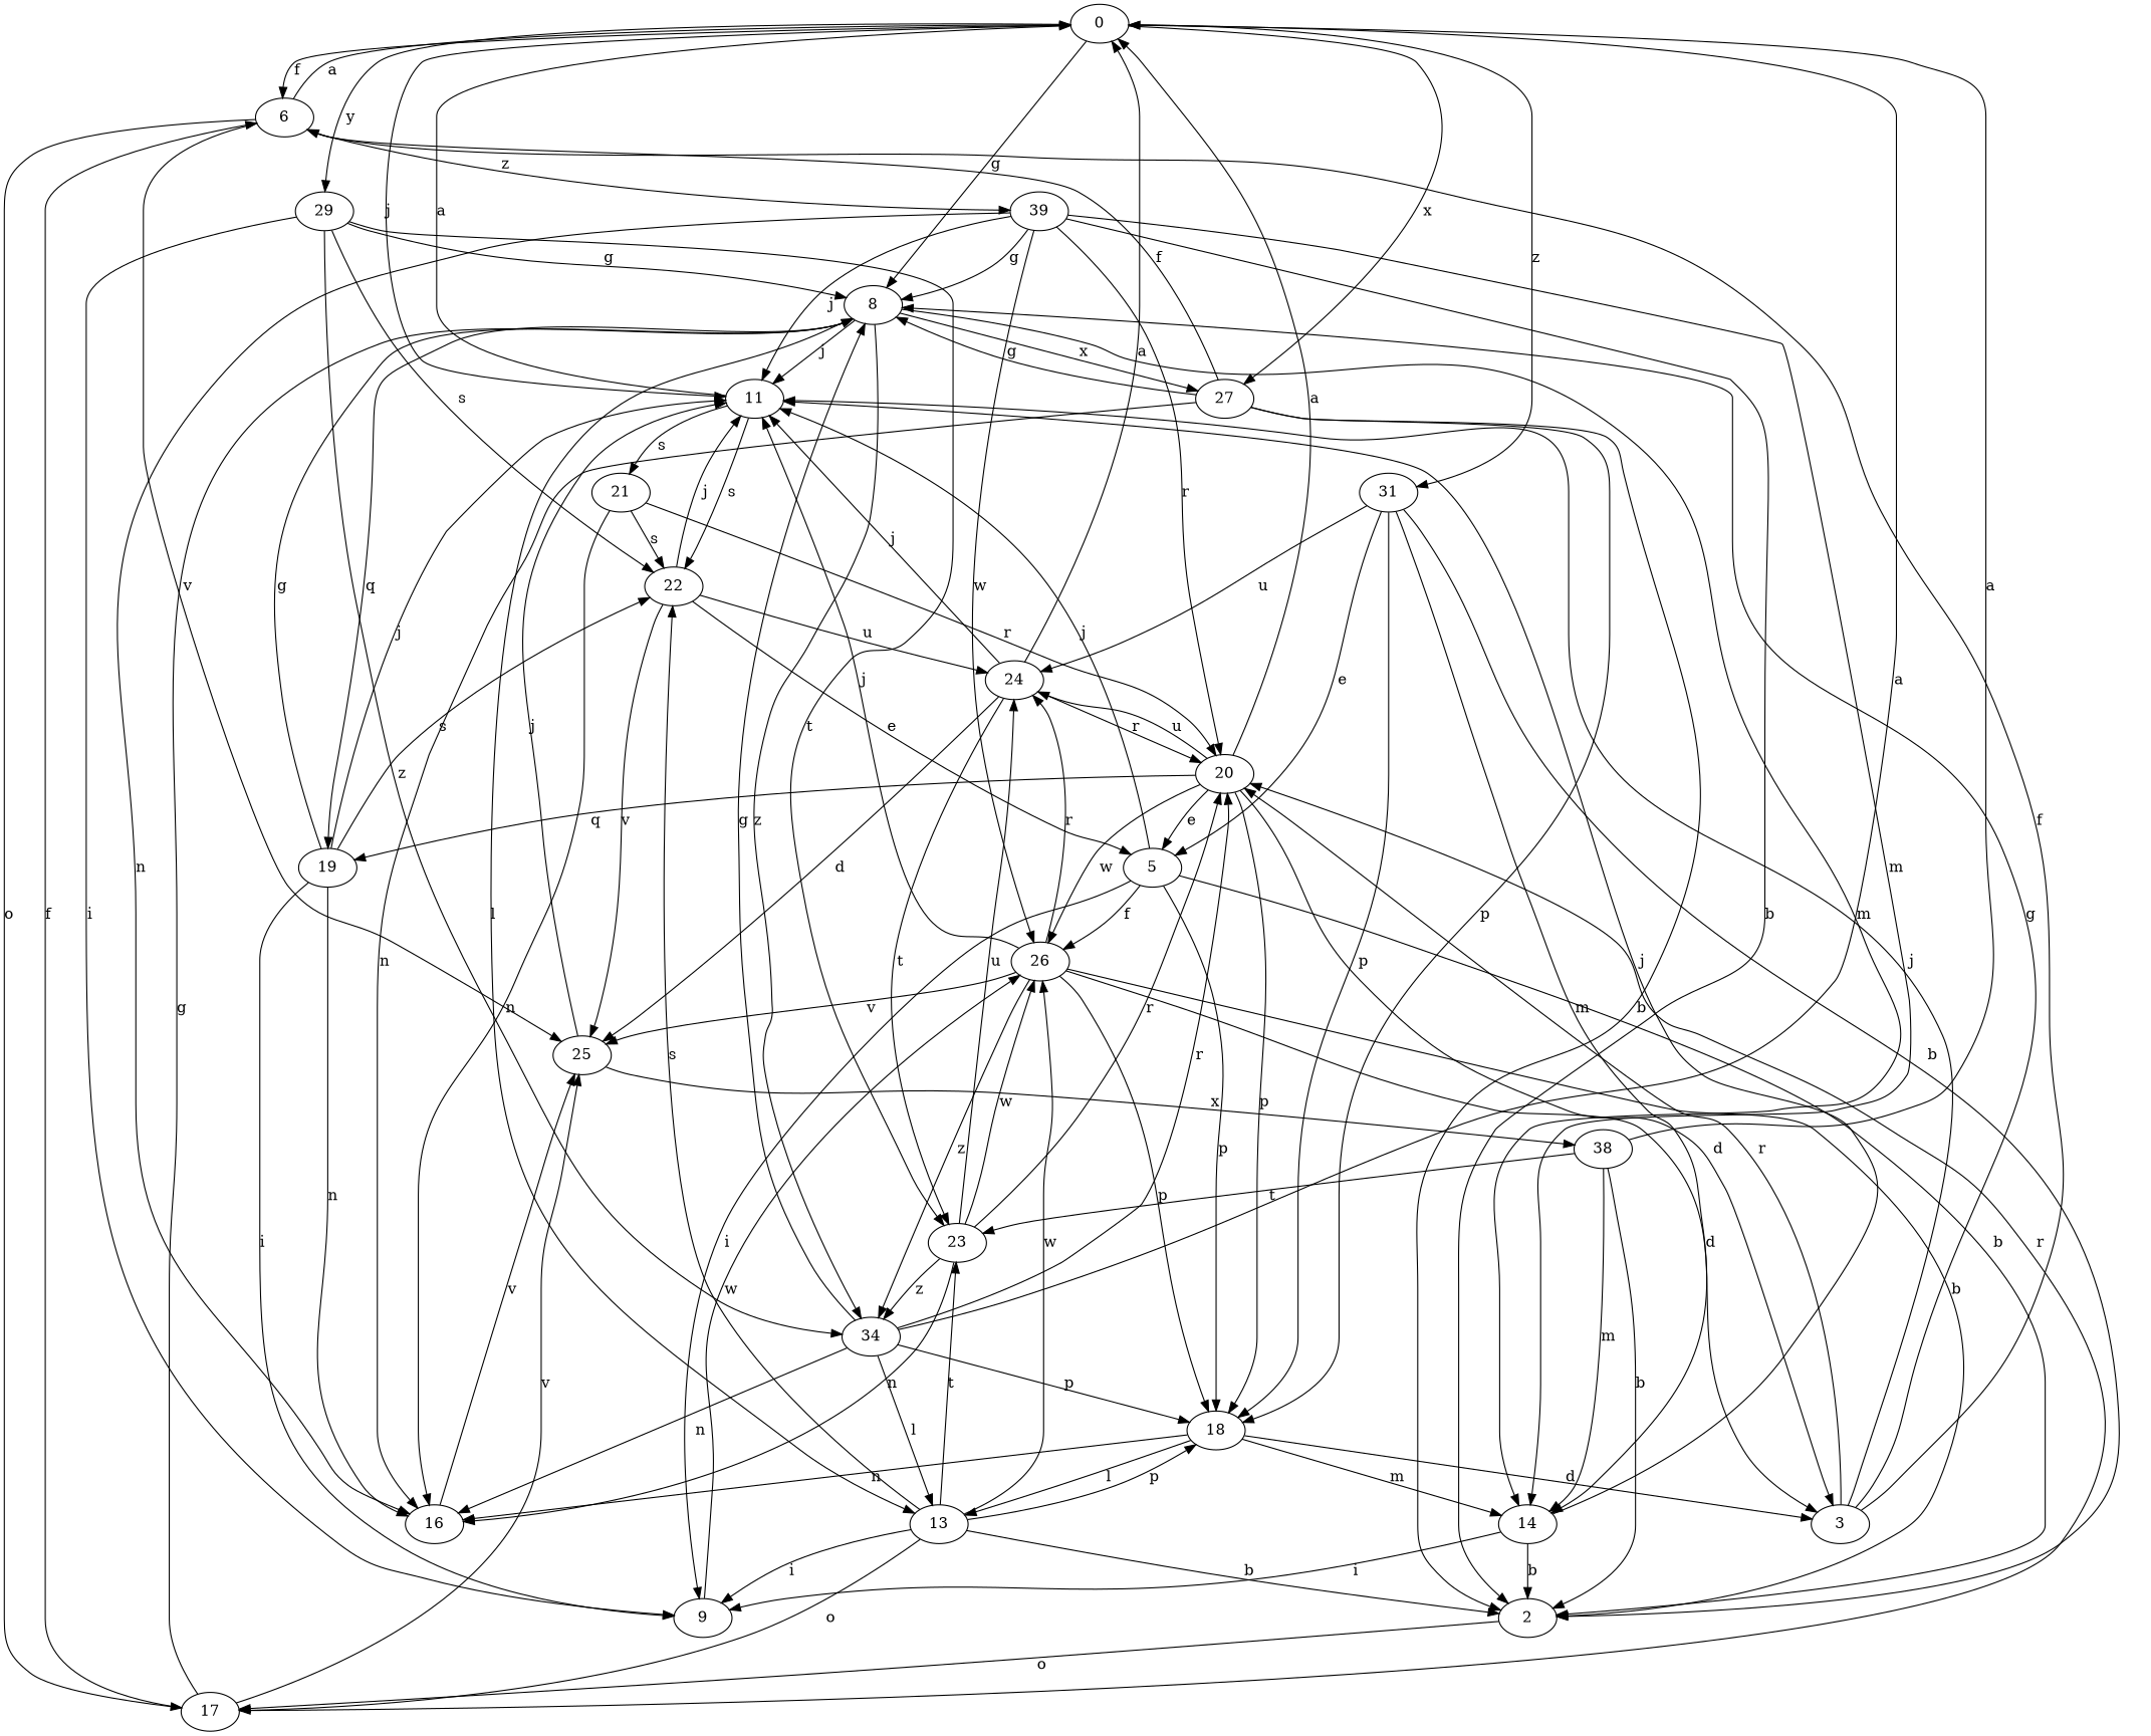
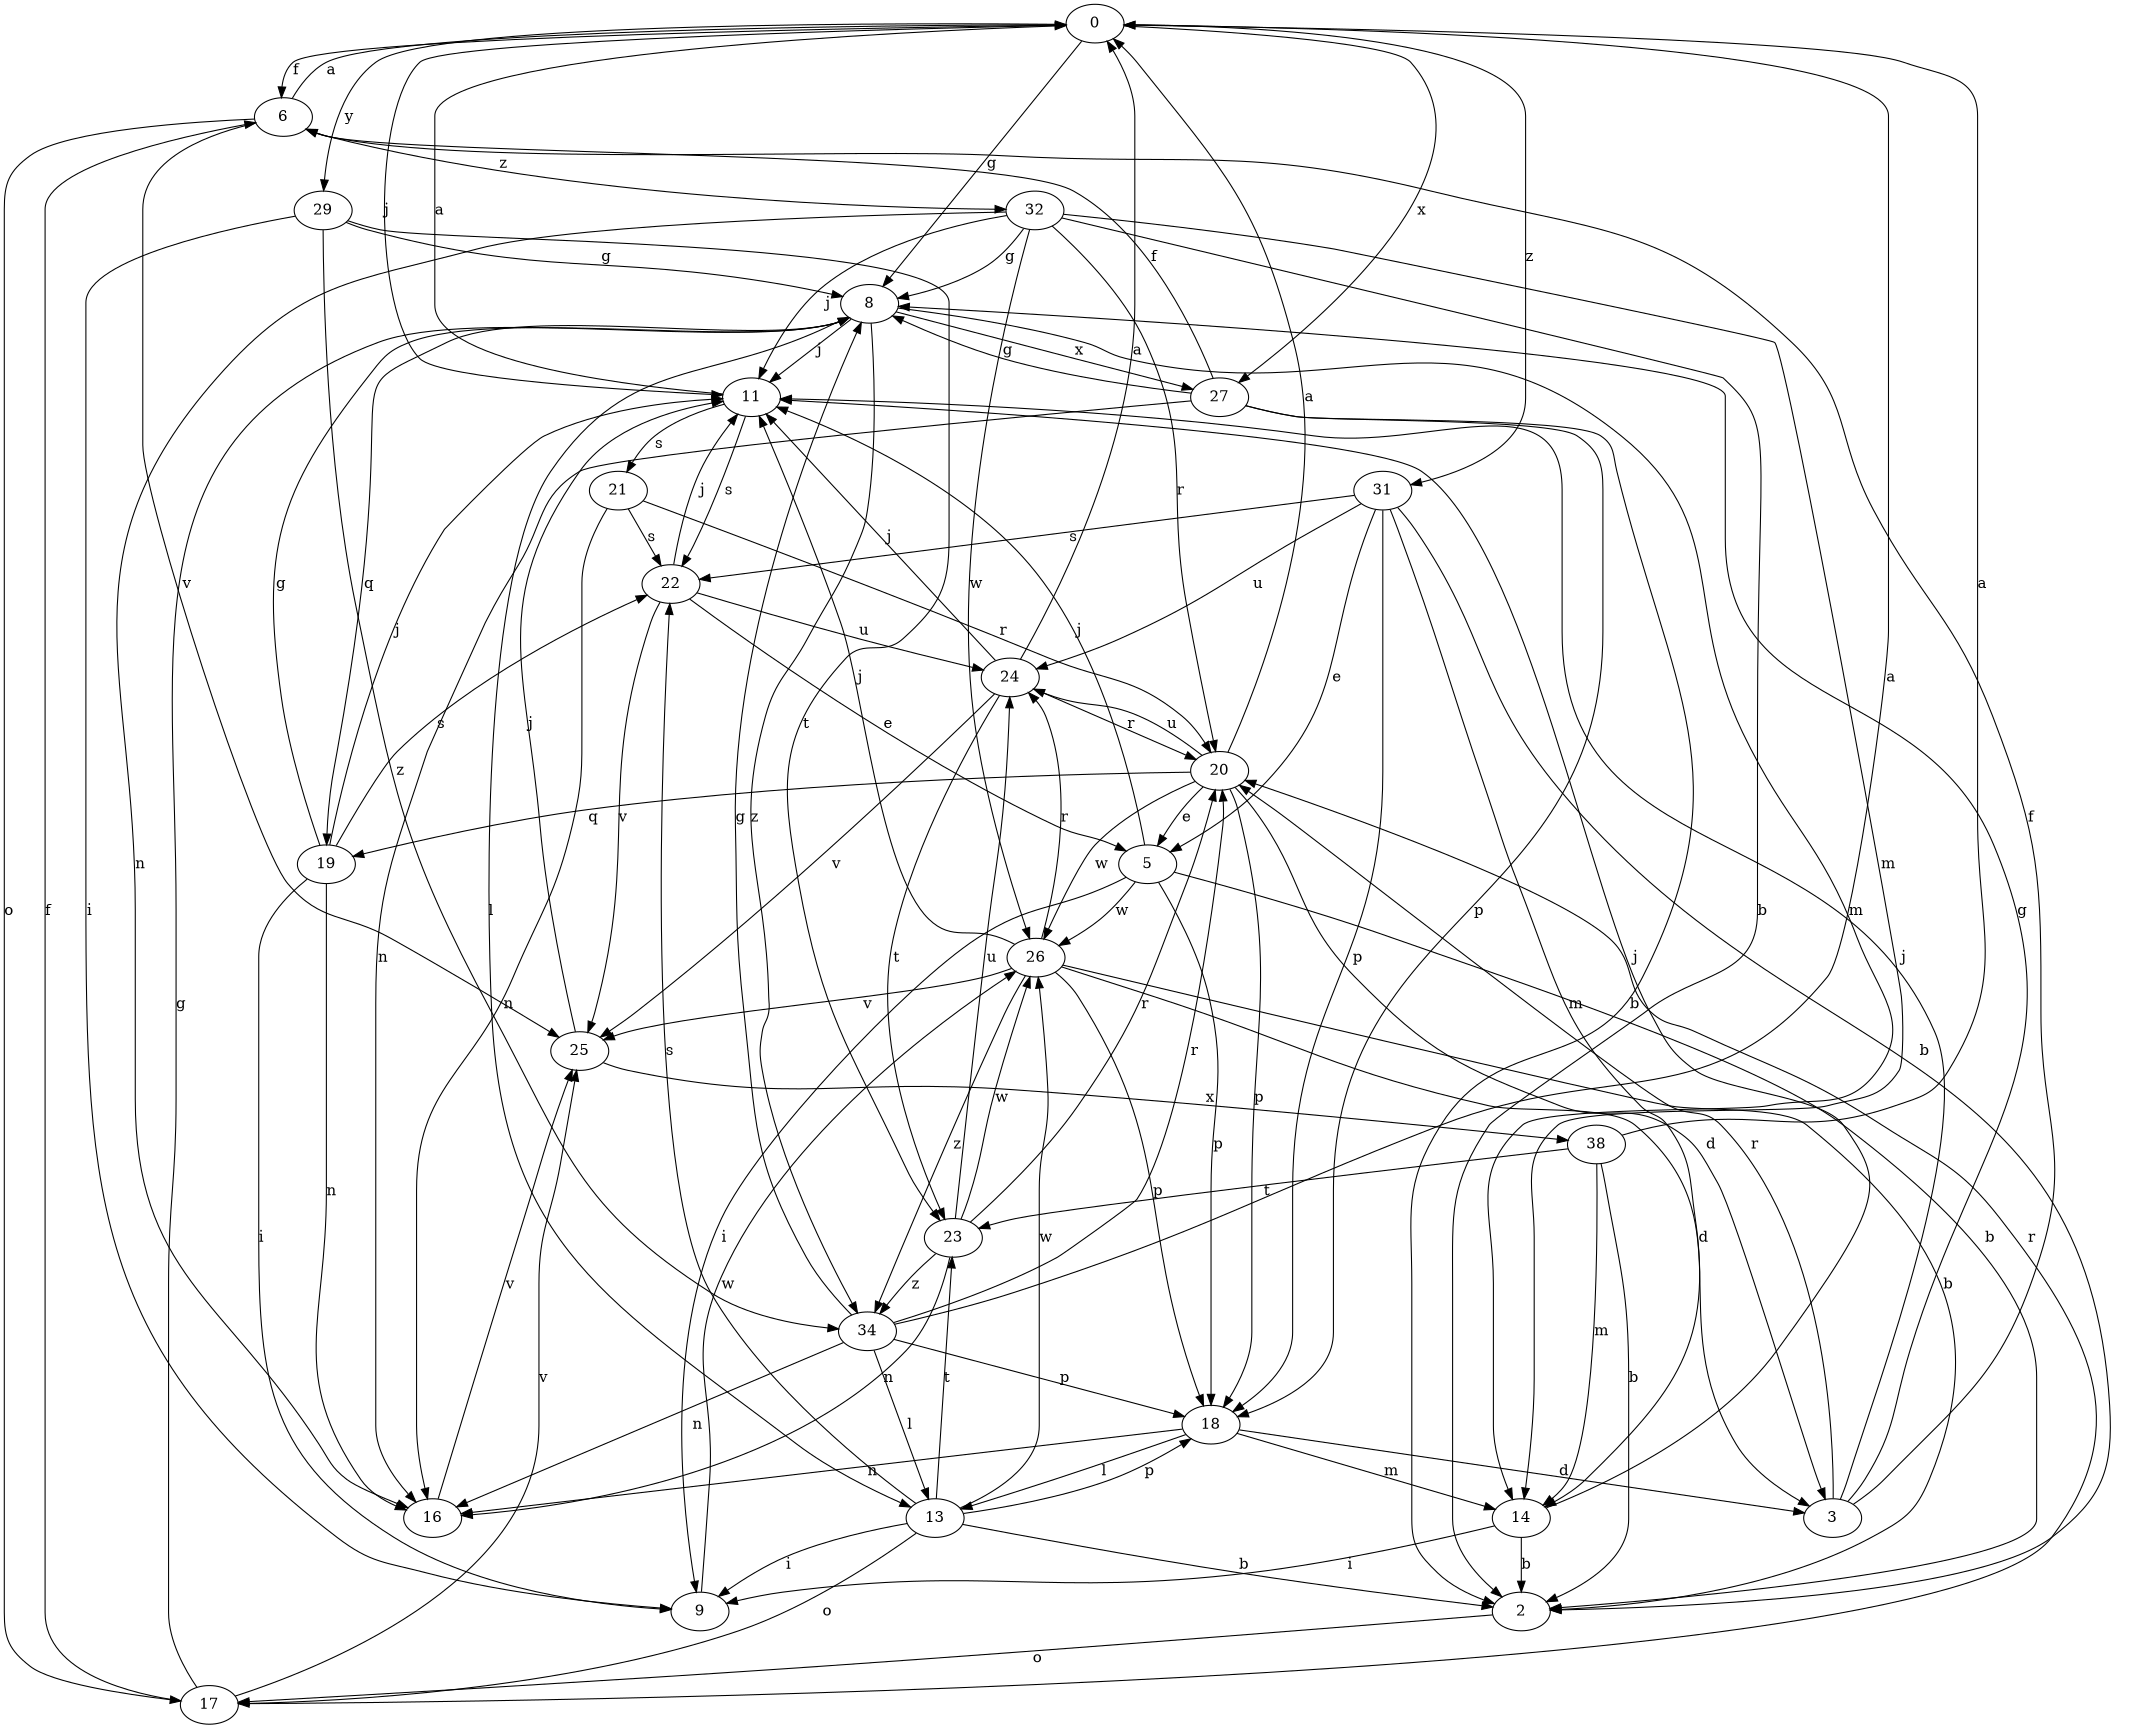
  strict digraph {
    0
    6
    8
    11
    27
    29
    31
    17
    25
-   32 [label=39]
+   32
    13
    14
    19
    34
    21
    22
    2
    18
    16
    9
    23
    5
    24
    20
    3
    26
    n27 [label=38]
    0 -> 6 [label=f]
    0 -> 8 [label=g]
    0 -> 11 [label=j]
    0 -> 27 [label=x]
    0 -> 29 [label=y]
    0 -> 31 [label=z]
    6 -> 0 [label=a]
    6 -> 17 [label=o]
    6 -> 25 [label=v]
    6 -> 32 [label=z]
    8 -> 11 [label=j]
    8 -> 27 [label=x]
    8 -> 13 [label=l]
    8 -> 14 [label=m]
    8 -> 19 [label=q]
    8 -> 34 [label=z]
    11 -> 0 [label=a]
    11 -> 21 [label=s]
    11 -> 22 [label=s]
    27 -> 6 [label=f]
    27 -> 8 [label=g]
    27 -> 2 [label=b]
    27 -> 18 [label=p]
    27 -> 16 [label=n]
    29 -> 8 [label=g]
    29 -> 34 [label=z]
-   29 -> 22 [label=s]
+   31 -> 22 [label=s]
    29 -> 9 [label=i]
    29 -> 23 [label=t]
    31 -> 14 [label=m]
    31 -> 2 [label=b]
    31 -> 18 [label=p]
    31 -> 5 [label=e]
    31 -> 24 [label=u]
    17 -> 6 [label=f]
    17 -> 8 [label=g]
    17 -> 25 [label=v]
    17 -> 20 [label=r]
    25 -> 11 [label=j]
    25 -> n27 [label=x]
    32 -> 8 [label=g]
    32 -> 11 [label=j]
    32 -> 14 [label=m]
    32 -> 2 [label=b]
    32 -> 16 [label=n]
    32 -> 20 [label=r]
    32 -> 26 [label=w]
    13 -> 17 [label=o]
    13 -> 22 [label=s]
    13 -> 2 [label=b]
    13 -> 18 [label=p]
    13 -> 9 [label=i]
    13 -> 23 [label=t]
    13 -> 26 [label=w]
    14 -> 11 [label=j]
    14 -> 2 [label=b]
    14 -> 9 [label=i]
    19 -> 8 [label=g]
    19 -> 11 [label=j]
    19 -> 22 [label=s]
    19 -> 16 [label=n]
    19 -> 9 [label=i]
    34 -> 0 [label=a]
    34 -> 8 [label=g]
    34 -> 13 [label=l]
    34 -> 18 [label=p]
    34 -> 16 [label=n]
    34 -> 20 [label=r]
    21 -> 22 [label=s]
    21 -> 16 [label=n]
    21 -> 20 [label=r]
    22 -> 11 [label=j]
    22 -> 25 [label=v]
    22 -> 5 [label=e]
    22 -> 24 [label=u]
    2 -> 17 [label=o]
    18 -> 13 [label=l]
    18 -> 14 [label=m]
    18 -> 16 [label=n]
    18 -> 3 [label=d]
    16 -> 25 [label=v]
    9 -> 26 [label=w]
    23 -> 34 [label=z]
    23 -> 16 [label=n]
    23 -> 24 [label=u]
    23 -> 20 [label=r]
    23 -> 26 [label=w]
    5 -> 11 [label=j]
    5 -> 2 [label=b]
    5 -> 18 [label=p]
    5 -> 9 [label=i]
-   5 -> 26 [label=f]
+   5 -> 26 [label=w]
    24 -> 0 [label=a]
    24 -> 11 [label=j]
-   24 -> 25 [label=d]
+   24 -> 25 [label=v]
    24 -> 23 [label=t]
    24 -> 20 [label=r]
    20 -> 0 [label=a]
    20 -> 19 [label=q]
    20 -> 18 [label=p]
    20 -> 5 [label=e]
    20 -> 24 [label=u]
    20 -> 3 [label=d]
    20 -> 26 [label=w]
    3 -> 6 [label=f]
    3 -> 8 [label=g]
    3 -> 11 [label=j]
    3 -> 20 [label=r]
    26 -> 11 [label=j]
    26 -> 25 [label=v]
    26 -> 34 [label=z]
    26 -> 2 [label=b]
    26 -> 18 [label=p]
    26 -> 24 [label=r]
    26 -> 3 [label=d]
    n27 -> 0 [label=a]
    n27 -> 14 [label=m]
    n27 -> 2 [label=b]
    n27 -> 23 [label=t]
  }
